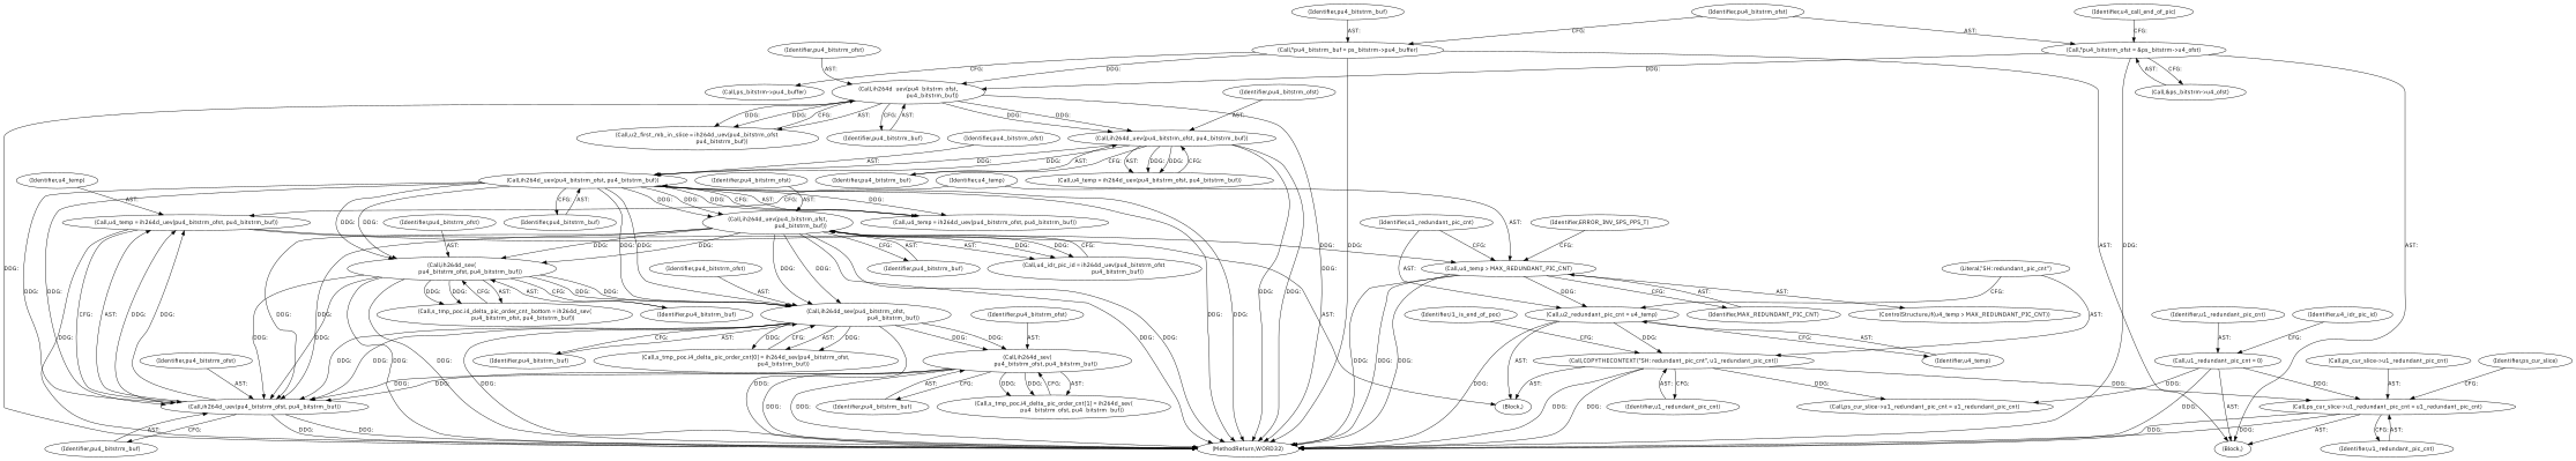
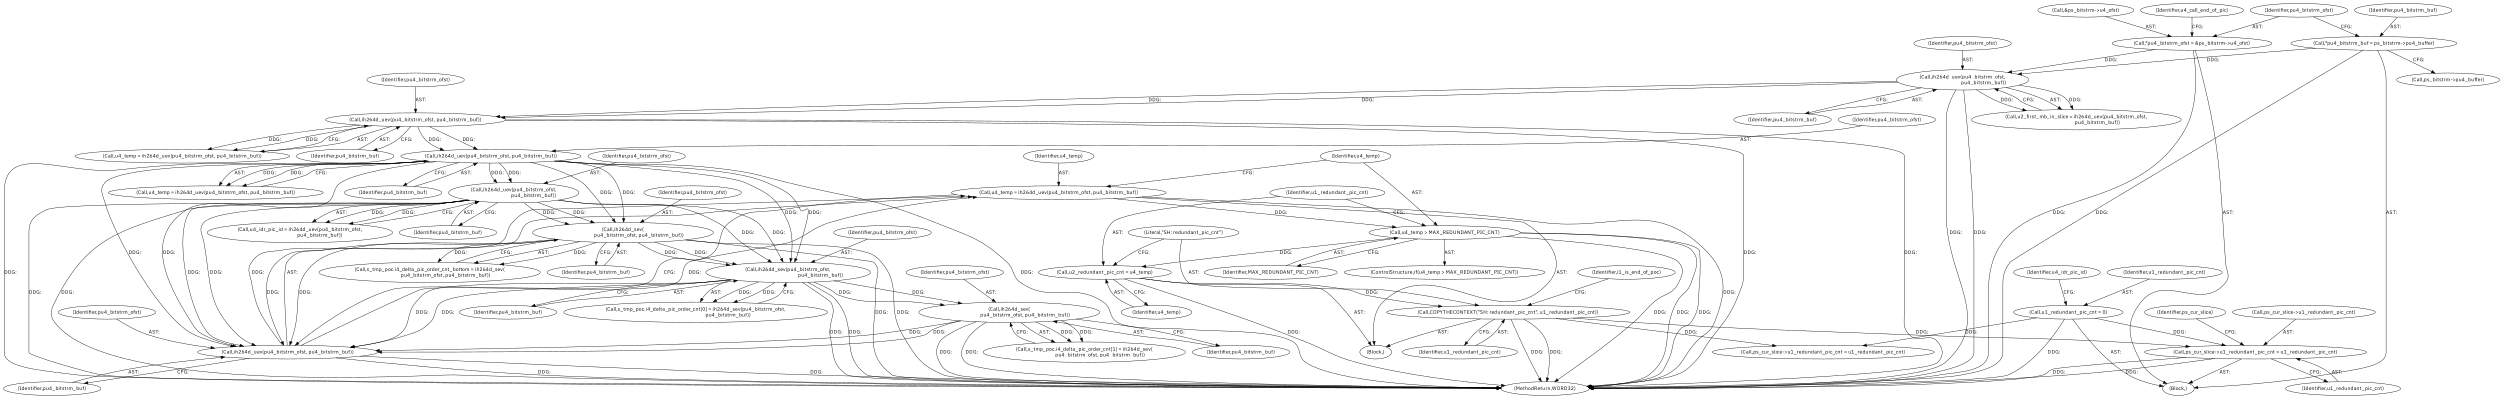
  digraph {
    fontname="IBM Plex Sans"
    node [fontname="IBM Plex Sans"]
    edge [fontname="IBM Plex Sans"]
    n1 [label="(Call,ps_cur_slice->u1_redundant_pic_cnt = u1_redundant_pic_cnt)"]
    n2 [label="(Identifier,u1_redundant_pic_cnt)"]
    n3 [label="(MethodReturn,WORD32)"]
    n4 [label="(Block,)"]
    n5 [label="(Call,COPYTHECONTEXT(\"SH: redundant_pic_cnt\", u1_redundant_pic_cnt))"]
    n6 [label="(Block,)"]
    n7 [label="(Call,ps_cur_slice->u1_redundant_pic_cnt = u1_redundant_pic_cnt)"]
    n8 [label="(Identifier,u1_redundant_pic_cnt)"]
    n9 [label="(Call,u2_redundant_pic_cnt = u4_temp)"]
    n10 [label="(Identifier,u4_temp)"]
    n11 [label="(Call,u4_temp > MAX_REDUNDANT_PIC_CNT)"]
    n12 [label="(Identifier,MAX_REDUNDANT_PIC_CNT)"]
    n13 [label="(ControlStructure,if(u4_temp > MAX_REDUNDANT_PIC_CNT))"]
    n14 [label="(Call,u4_temp = ih264d_uev(pu4_bitstrm_ofst, pu4_bitstrm_buf))"]
    n15 [label="(Call,ih264d_uev(pu4_bitstrm_ofst, pu4_bitstrm_buf))"]
    n16 [label="(Identifier,pu4_bitstrm_buf)"]
    n17 [label="(Call,ih264d_sev(pu4_bitstrm_ofst,\n                                                         pu4_bitstrm_buf))"]
    n18 [label="(Call,ih264d_sev(\n                            pu4_bitstrm_ofst, pu4_bitstrm_buf))"]
    n19 [label="(Identifier,pu4_bitstrm_buf)"]
    n20 [label="(Call,s_tmp_poc.i4_delta_pic_order_cnt[0] = ih264d_sev(pu4_bitstrm_ofst,\n                                                         pu4_bitstrm_buf))"]
    n21 [label="(Identifier,pu4_bitstrm_buf)"]
    n22 [label="(Call,s_tmp_poc.i4_delta_pic_order_cnt[1] = ih264d_sev(\n                            pu4_bitstrm_ofst, pu4_bitstrm_buf))"]
    n23 [label="(Call,ih264d_sev(\n                            pu4_bitstrm_ofst, pu4_bitstrm_buf))"]
    n24 [label="(Call,s_tmp_poc.i4_delta_pic_order_cnt_bottom = ih264d_sev(\n                            pu4_bitstrm_ofst, pu4_bitstrm_buf))"]
    n25 [label="(Identifier,pu4_bitstrm_buf)"]
    n26 [label="(Call,ih264d_uev(pu4_bitstrm_ofst,\n                                   pu4_bitstrm_buf))"]
    n27 [label="(Identifier,pu4_bitstrm_buf)"]
    n28 [label="(Call,u4_idr_pic_id = ih264d_uev(pu4_bitstrm_ofst,\n                                   pu4_bitstrm_buf))"]
    n29 [label="(Call,ih264d_uev(pu4_bitstrm_ofst, pu4_bitstrm_buf))"]
    n30 [label="(Call,u4_temp = ih264d_uev(pu4_bitstrm_ofst, pu4_bitstrm_buf))"]
    n31 [label="(Identifier,pu4_bitstrm_buf)"]
    n32 [label="(Call,ih264d_uev(pu4_bitstrm_ofst, pu4_bitstrm_buf))"]
    n33 [label="(Call,u4_temp = ih264d_uev(pu4_bitstrm_ofst, pu4_bitstrm_buf))"]
    n34 [label="(Identifier,pu4_bitstrm_buf)"]
    n35 [label="(Call,ih264d_uev(pu4_bitstrm_ofst,\n                                     pu4_bitstrm_buf))"]
    n36 [label="(Identifier,pu4_bitstrm_buf)"]
    n37 [label="(Call,u2_first_mb_in_slice = ih264d_uev(pu4_bitstrm_ofst,\n                                     pu4_bitstrm_buf))"]
    n38 [label="(Call,*pu4_bitstrm_ofst = &ps_bitstrm->u4_ofst)"]
    n39 [label="(Call,&ps_bitstrm->u4_ofst)"]
    n40 [label="(Call,*pu4_bitstrm_buf = ps_bitstrm->pu4_buffer)"]
    n41 [label="(Call,ps_bitstrm->pu4_buffer)"]
    n42 [label="(Call,u1_redundant_pic_cnt = 0)"]
    n43 [label="(Identifier,pu4_bitstrm_buf)"]
    n44 [label="(Identifier,pu4_bitstrm_ofst)"]
    n45 [label="(Identifier,pu4_bitstrm_ofst)"]
    n46 [label="(Identifier,pu4_bitstrm_ofst)"]
-   n47 [label="(Identifier,ERROR_INV_SPS_PPS_T)"]
    n48 [label="(Identifier,ps_cur_slice)"]
    n49 [label="(Identifier,pu4_bitstrm_ofst)"]
    n50 [label="(Identifier,u1_redundant_pic_cnt)"]
    n51 [label="(Identifier,u4_idr_pic_id)"]
    n52 [label="(Identifier,u1_redundant_pic_cnt)"]
    n53 [label="(Identifier,pu4_bitstrm_ofst)"]
    n54 [label="(Identifier,pu4_bitstrm_ofst)"]
    n55 [label="(Literal,\"SH: redundant_pic_cnt\")"]
    n56 [label="(Identifier,pu4_bitstrm_ofst)"]
    n57 [label="(Identifier,pu4_bitstrm_ofst)"]
    n58 [label="(Call,ps_cur_slice->u1_redundant_pic_cnt)"]
    n59 [label="(Identifier,pu4_bitstrm_ofst)"]
    n60 [label="(Identifier,u4_temp)"]
    n61 [label="(Identifier,u4_call_end_of_pic)"]
    n62 [label="(Identifier,u4_temp)"]
    n63 [label="(Identifier,i1_is_end_of_poc)"]
    n1 -> n2 [label="CFG: "]
    n1 -> n3 [label="DDG: "]
    n1 -> n3 [label="DDG: "]
    n1 -> n4 [label="AST: "]
    n2 -> n1 [label="AST: "]
    n5 -> n1 [label="DDG: "]
    n5 -> n3 [label="DDG: "]
    n5 -> n3 [label="DDG: "]
    n5 -> n6 [label="AST: "]
    n5 -> n7 [label="DDG: "]
    n5 -> n8 [label="CFG: "]
    n8 -> n5 [label="AST: "]
    n9 -> n3 [label="DDG: "]
    n9 -> n5 [label="DDG: "]
    n9 -> n6 [label="AST: "]
    n9 -> n10 [label="CFG: "]
    n10 -> n9 [label="AST: "]
    n11 -> n3 [label="DDG: "]
    n11 -> n3 [label="DDG: "]
    n11 -> n3 [label="DDG: "]
    n11 -> n9 [label="DDG: "]
    n11 -> n12 [label="CFG: "]
    n11 -> n13 [label="AST: "]
    n12 -> n11 [label="AST: "]
    n14 -> n3 [label="DDG: "]
    n14 -> n6 [label="AST: "]
    n14 -> n11 [label="DDG: "]
    n14 -> n15 [label="CFG: "]
    n15 -> n3 [label="DDG: "]
    n15 -> n3 [label="DDG: "]
    n15 -> n14 [label="AST: "]
    n15 -> n14 [label="DDG: "]
    n15 -> n14 [label="DDG: "]
    n15 -> n16 [label="CFG: "]
    n16 -> n15 [label="AST: "]
    n17 -> n3 [label="DDG: "]
    n17 -> n3 [label="DDG: "]
    n17 -> n15 [label="DDG: "]
    n17 -> n15 [label="DDG: "]
    n17 -> n18 [label="DDG: "]
    n17 -> n18 [label="DDG: "]
    n17 -> n19 [label="CFG: "]
    n17 -> n20 [label="AST: "]
    n17 -> n20 [label="DDG: "]
    n17 -> n20 [label="DDG: "]
    n18 -> n3 [label="DDG: "]
    n18 -> n3 [label="DDG: "]
    n18 -> n15 [label="DDG: "]
    n18 -> n15 [label="DDG: "]
    n18 -> n21 [label="CFG: "]
    n18 -> n22 [label="AST: "]
    n18 -> n22 [label="DDG: "]
    n18 -> n22 [label="DDG: "]
    n19 -> n17 [label="AST: "]
    n20 -> n17 [label="CFG: "]
    n21 -> n18 [label="AST: "]
    n22 -> n18 [label="CFG: "]
    n23 -> n3 [label="DDG: "]
    n23 -> n3 [label="DDG: "]
    n23 -> n15 [label="DDG: "]
    n23 -> n15 [label="DDG: "]
    n23 -> n17 [label="DDG: "]
    n23 -> n17 [label="DDG: "]
    n23 -> n24 [label="AST: "]
    n23 -> n24 [label="DDG: "]
    n23 -> n24 [label="DDG: "]
    n23 -> n25 [label="CFG: "]
    n24 -> n23 [label="CFG: "]
    n25 -> n23 [label="AST: "]
    n26 -> n3 [label="DDG: "]
    n26 -> n3 [label="DDG: "]
    n26 -> n15 [label="DDG: "]
    n26 -> n15 [label="DDG: "]
    n26 -> n17 [label="DDG: "]
    n26 -> n17 [label="DDG: "]
    n26 -> n23 [label="DDG: "]
    n26 -> n23 [label="DDG: "]
    n26 -> n27 [label="CFG: "]
    n26 -> n28 [label="AST: "]
    n26 -> n28 [label="DDG: "]
    n26 -> n28 [label="DDG: "]
    n27 -> n26 [label="AST: "]
    n28 -> n26 [label="CFG: "]
    n29 -> n3 [label="DDG: "]
    n29 -> n3 [label="DDG: "]
    n29 -> n15 [label="DDG: "]
    n29 -> n15 [label="DDG: "]
    n29 -> n17 [label="DDG: "]
    n29 -> n17 [label="DDG: "]
    n29 -> n23 [label="DDG: "]
    n29 -> n23 [label="DDG: "]
    n29 -> n26 [label="DDG: "]
    n29 -> n26 [label="DDG: "]
    n29 -> n30 [label="AST: "]
    n29 -> n30 [label="DDG: "]
    n29 -> n30 [label="DDG: "]
    n29 -> n31 [label="CFG: "]
    n30 -> n29 [label="CFG: "]
    n31 -> n29 [label="AST: "]
    n32 -> n3 [label="DDG: "]
    n32 -> n3 [label="DDG: "]
    n32 -> n29 [label="DDG: "]
    n32 -> n29 [label="DDG: "]
    n32 -> n33 [label="AST: "]
    n32 -> n33 [label="DDG: "]
    n32 -> n33 [label="DDG: "]
    n32 -> n34 [label="CFG: "]
    n33 -> n32 [label="CFG: "]
    n34 -> n32 [label="AST: "]
    n35 -> n3 [label="DDG: "]
    n35 -> n3 [label="DDG: "]
    n35 -> n32 [label="DDG: "]
    n35 -> n32 [label="DDG: "]
    n35 -> n36 [label="CFG: "]
    n35 -> n37 [label="AST: "]
    n35 -> n37 [label="DDG: "]
    n35 -> n37 [label="DDG: "]
    n36 -> n35 [label="AST: "]
    n37 -> n35 [label="CFG: "]
    n38 -> n3 [label="DDG: "]
    n38 -> n4 [label="AST: "]
    n38 -> n35 [label="DDG: "]
-   n38 -> n39 [label="CFG: "]
    n39 -> n38 [label="AST: "]
    n40 -> n3 [label="DDG: "]
    n40 -> n4 [label="AST: "]
    n40 -> n35 [label="DDG: "]
    n40 -> n41 [label="CFG: "]
    n42 -> n1 [label="DDG: "]
    n42 -> n3 [label="DDG: "]
    n42 -> n4 [label="AST: "]
    n42 -> n7 [label="DDG: "]
    n43 -> n40 [label="AST: "]
    n44 -> n35 [label="AST: "]
    n45 -> n15 [label="AST: "]
    n46 -> n18 [label="AST: "]
-   n47 -> n11 [label="CFG: "]
    n48 -> n1 [label="CFG: "]
    n49 -> n17 [label="AST: "]
    n50 -> n9 [label="AST: "]
    n50 -> n11 [label="CFG: "]
    n51 -> n42 [label="CFG: "]
    n52 -> n42 [label="AST: "]
    n53 -> n38 [label="AST: "]
    n53 -> n40 [label="CFG: "]
    n54 -> n29 [label="AST: "]
    n55 -> n5 [label="AST: "]
    n55 -> n9 [label="CFG: "]
    n56 -> n32 [label="AST: "]
    n57 -> n23 [label="AST: "]
    n58 -> n1 [label="AST: "]
    n59 -> n26 [label="AST: "]
    n60 -> n14 [label="AST: "]
    n61 -> n38 [label="CFG: "]
    n62 -> n11 [label="AST: "]
    n62 -> n14 [label="CFG: "]
    n63 -> n5 [label="CFG: "]
  }
